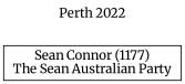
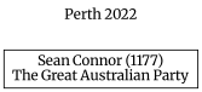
  digraph {
    label="Perth 2022"
    labelloc=t
    mclimit=10
    rankdir=LR
    fontname=Merriweather
-   n1 [label="Sean Connor (1177)\nThe Sean Australian Party" shape=box fontname=Merriweather]
+   n1 [label="Sean Connor (1177)\nThe Great Australian Party" shape=box fontname=Merriweather]
  }
